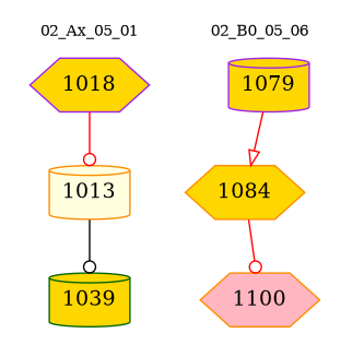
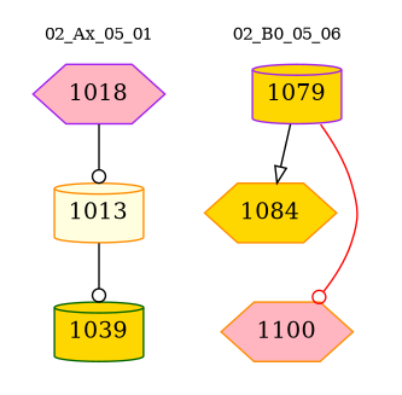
  digraph {
    node [color=darkorange fillcolor=gold shape=hexagon style=filled]
    edge [arrowhead=odot color=black]
-   n1 [color=purple label=1018]
+   n1 [color=purple fillcolor=lightpink label=1018]
    n2 [fillcolor=lightyellow label=1013 shape=cylinder]
    n3 [color=darkgreen label=1039 shape=cylinder]
    n4 [color=purple label=1079 shape=cylinder]
    n5 [label=1084]
    n6 [fillcolor=lightpink label=1100]
    subgraph cluster_1 {
      color=white
      fontsize=10
      label="02_Ax_05_01"
      n1
      n2
      n3
    }
    subgraph cluster_2 {
      color=white
      fontsize=10
      label="02_B0_05_06"
      n4
      n5
      n6
    }
-   n1 -> n2 [color=red]
+   n1 -> n2
    n2 -> n3
-   n4 -> n5 [arrowhead=onormal color=red]
-   n5 -> n6 [color=red]
+   n4 -> n5 [arrowhead=onormal]
+   n4 -> n6 [color=red]
  }
